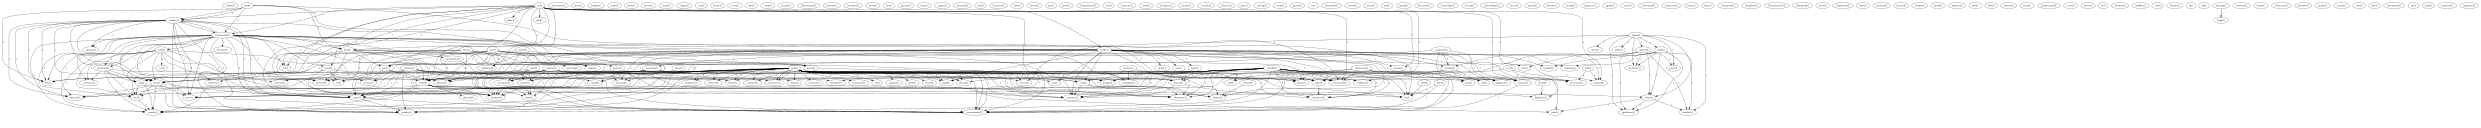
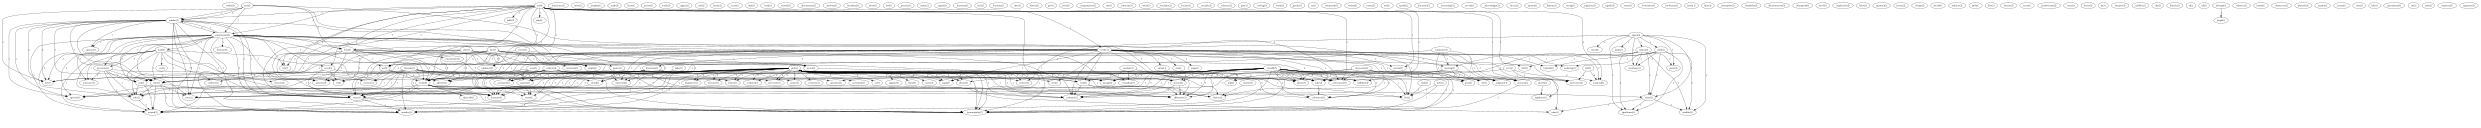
  digraph {
    fontname="EB Garamond"
    node [fontname="EB Garamond"]
    edge [fontname="EB Garamond"]
    n1 [label="moffatt(1)"]
    n2 [label="uses(6)"]
    n3 [label="malakoi(1)"]
    n4 [label="arsenokoitai(18)"]
    n5 [label="form(5)"]
    n6 [label="evangelicae(2)"]
    n7 [label="commentary(2)"]
    n8 [label="list(2)"]
    n9 [label="suppose(1)"]
    n10 [label="time(4)"]
    n11 [label="opinion(1)"]
    n12 [label="mean(4)"]
    n13 [label="came(1)"]
    n14 [label="morality(1)"]
    n15 [label="homosexuality(7)"]
    n16 [label="vice(2)"]
    n17 [label="question(2)"]
    n18 [label="word(10)"]
    n19 [label="fornicator(1)"]
    n20 [label="male(4)"]
    n21 [label="passive(1)"]
    n22 [label="prostitute(4)"]
    n23 [label="masculorum(2)"]
    n24 [label="porneuon(1)"]
    n25 [label="one(2)"]
    n26 [label="connote(1)"]
    n27 [label="goal(2)"]
    n28 [label="refer(2)"]
    n29 [label="lies(1)"]
    n30 [label="resorted(1)"]
    n31 [label="sodomite(1)"]
    n32 [label="use(5)"]
    n33 [label="arseno(2)"]
    n34 [label="employ(1)"]
    n35 [label="adjective(1)"]
    n36 [label="refers(1)"]
    n37 [label="object(2)"]
    n38 [label="literature(4)"]
    n39 [label="means(1)"]
    n40 [label="adjectival(1)"]
    n41 [label="occur(2)"]
    n42 [label="confirms(2)"]
    n43 [label="footnote(2)"]
    n44 [label="text(2)"]
    n45 [label="equivalent(1)"]
    n46 [label="church(2)"]
    n47 [label="legislation(1)"]
    n48 [label="arreno(1)"]
    n49 [label="intercourse(1)"]
    n50 [label="nyssa(1)"]
    n51 [label="josephus(1)"]
    n52 [label="study(3)"]
    n53 [label="knew(1)"]
    n54 [label="person(1)"]
    n55 [label="serach(2)"]
    n56 [label="linguae(2)"]
    n57 [label="argues(3)"]
    n58 [label="subject(2)"]
    n59 [label="learner(1)"]
    n60 [label="passes(1)"]
    n61 [label="child(3)"]
    n62 [label="manthano(1)"]
    n63 [label="context(4)"]
    n64 [label="paido(2)"]
    n65 [label="significance(1)"]
    n66 [label="modifier(1)"]
    n67 [label="meaning(5)"]
    n68 [label="trailblazer(1)"]
    n69 [label="wife(1)"]
    n70 [label="husband(1)"]
    n71 [label="molesting(1)"]
    n72 [label="bed(1)"]
    n73 [label="make(3)"]
    n74 [label="judgment(1)"]
    n75 [label="cyril(2)"]
    n76 [label="lucian(1)"]
    n77 [label="occurs(2)"]
    n78 [label="died(2)"]
    n79 [label="cor(8)"]
    n80 [label="defile(2)"]
    n81 [label="term(12)"]
    n82 [label="tranlation(2)"]
    n83 [label="mankind(4)"]
    n84 [label="contrast(1)"]
    n85 [label="omission(4)"]
    n86 [label="rsv(6)"]
    n87 [label="takes(1)"]
    n88 [label="persversion(2)"]
    n89 [label="admits(5)"]
    n90 [label="support(1)"]
    n91 [label="conclusion(1)"]
    n92 [label="affirmation(1)"]
    n93 [label="usage(2)"]
    n94 [label="discussion(5)"]
    n95 [label="finds(2)"]
    n96 [label="variety(1)"]
    n97 [label="cites(1)"]
    n98 [label="state(1)"]
    n99 [label="gives(2)"]
    n100 [label="pagan(1)"]
    n101 [label="relation(1)"]
    n102 [label="refinement(2)"]
    n103 [label="found(1)"]
    n104 [label="aristotle(1)"]
    n105 [label="demonstrates(1)"]
    n106 [label="arnobius(1)"]
    n107 [label="herodotus(1)"]
    n108 [label="article(1)"]
    n109 [label="love(1)"]
    n110 [label="practice(1)"]
    n111 [label="makes(2)"]
    n112 [label="sense(3)"]
    n113 [label="gregory(1)"]
    n114 [label="lactantius(1)"]
    n115 [label="evidence(3)"]
    n116 [label="perversion(1)"]
    n117 [label="lack(2)"]
    n118 [label="thesaurus(2)"]
    n119 [label="plato(1)"]
    n120 [label="history(2)"]
    n121 [label="gov(1)"]
    n122 [label="point(1)"]
    n123 [label="interpretation(1)"]
    n124 [label="tim(5)"]
    n125 [label="part(1)"]
    n126 [label="minucius(1)"]
    n127 [label="writer(2)"]
    n128 [label="concludes(1)"]
    n129 [label="became(1)"]
    n130 [label="conclude(1)"]
    n131 [label="reference(1)"]
    n132 [label="goes(1)"]
    n133 [label="nothing(1)"]
    n134 [label="oravle(2)"]
    n135 [label="gender(1)"]
    n136 [label="translation(4)"]
    n137 [label="represents(1)"]
    n138 [label="lxx(1)"]
    n139 [label="compound(1)"]
    n140 [label="renders(2)"]
    n141 [label="reason(2)"]
    n142 [label="trait(1)"]
    n143 [label="apostle(2)"]
    n144 [label="neb(2)"]
    n145 [label="discussoin(2)"]
    n146 [label="terminology(1)"]
    n147 [label="attic(2)"]
    n148 [label="claims(1)"]
    n149 [label="maintains(1)"]
    n150 [label="eusebius(1)"]
    n151 [label="activity(1)"]
    n152 [label="acknowledges(1)"]
    n153 [label="ibycuc(2)"]
    n154 [label="cyprian(1)"]
    n155 [label="libanius(1)"]
    n156 [label="setting(1)"]
    n157 [label="augustine(1)"]
    n158 [label="regards(1)"]
    n159 [label="christian(2)"]
    n160 [label="believe(1)"]
    n161 [label="coined(4)"]
    n162 [label="nrsv(4)"]
    n163 [label="sextus(1)"]
    n164 [label="christianity(4)"]
    n165 [label="autolycum(2)"]
    n166 [label="justin(1)"]
    n167 [label="paul(4)"]
    n168 [label="eroticism(1)"]
    n169 [label="inclination(1)"]
    n170 [label="sex(1)"]
    n171 [label="suggests(2)"]
    n172 [label="limits(1)"]
    n173 [label="insists(1)"]
    n174 [label="phrase(2)"]
    n175 [label="condition(3)"]
    n176 [label="disapprove(1)"]
    n177 [label="inversion(1)"]
    n178 [label="passage(2)"]
    n179 [label="absence(2)"]
    n180 [label="bases(1)"]
    n181 [label="assumption(2)"]
    n182 [label="theophilus(2)"]
    n183 [label="demonstraionis(2)"]
    n184 [label="distinguish(1)"]
    n185 [label="proof(1)"]
    n186 [label="implication(2)"]
    n187 [label="hohn(2)"]
    n188 [label="quattuor(2)"]
    n189 [label="boswell(25)"]
    n190 [label="jerome(2)"]
    n191 [label="chicago(2)"]
    n192 [label="chrysostom(8)"]
    n193 [label="jewish(1)"]
    n194 [label="clement(3)"]
    n195 [label="tradition(2)"]
    n196 [label="philo(1)"]
    n197 [label="libri(2)"]
    n198 [label="diversae(2)"]
    n199 [label="survey(1)"]
    n200 [label="predominates(2)"]
    n201 [label="source(1)"]
    n202 [label="denies(1)"]
    n203 [label="dr(1)"]
    n204 [label="interpret(1)"]
    n205 [label="sybilline(2)"]
    n206 [label="idea(2)"]
    n207 [label="didache(1)"]
    n208 [label="ad(2)"]
    n209 [label="latin(4)"]
    n210 [label="tell(2)"]
    n211 [label="polycarp(4)"]
    n212 [label="disiple(2)"]
    n213 [label="tolerance(2)"]
    n214 [label="martyr(1)"]
    n215 [label="greek(4)"]
    n216 [label="distinction(1)"]
    n217 [label="plutarch(1)"]
    n218 [label="pseudo(1)"]
    n219 [label="century(1)"]
    n220 [label="nilus(2)"]
    n221 [label="felix(1)"]
    n222 [label="epistularum(2)"]
    n223 [label="bailey(7)"]
    n224 [label="niv(2)"]
    n225 [label="john(2)"]
    n226 [label="empiricus(1)"]
    n227 [label="argument(1)"]
    n2 -> n3 [label=2]
    n2 -> n3 [label=2]
    n2 -> n4 [label=2]
    n2 -> n5 [label=2]
    n2 -> n6 [label=2]
    n2 -> n7 [label=2]
    n2 -> n8 [label=2]
    n3 -> n4 [label=4]
    n3 -> n8 [label=2]
    n3 -> n8 [label=2]
    n3 -> n9 [label=1]
    n3 -> n10 [label=1]
    n3 -> n10 [label=1]
    n3 -> n11 [label=1]
    n3 -> n11 [label=1]
    n3 -> n12 [label=1]
    n3 -> n12 [label=1]
    n3 -> n13 [label=1]
    n3 -> n13 [label=1]
    n3 -> n14 [label=1]
    n3 -> n14 [label=1]
    n3 -> n15 [label=1]
    n3 -> n15 [label=1]
    n4 -> n3 [label=1]
    n4 -> n5 [label=2]
    n4 -> n8 [label=2]
    n4 -> n9 [label=1]
    n4 -> n10 [label=3]
    n4 -> n11 [label=1]
    n4 -> n12 [label=3]
    n4 -> n13 [label=1]
    n4 -> n14 [label=1]
    n4 -> n15 [label=1]
    n4 -> n16 [label=2]
    n4 -> n17 [label=2]
    n4 -> n18 [label=3]
    n4 -> n19 [label=1]
    n4 -> n20 [label=2]
    n4 -> n21 [label=1]
    n4 -> n22 [label=1]
    n4 -> n23 [label=2]
    n4 -> n24 [label=1]
    n4 -> n25 [label=2]
    n4 -> n26 [label=1]
    n4 -> n27 [label=2]
    n4 -> n28 [label=2]
    n4 -> n29 [label=1]
    n4 -> n30 [label=1]
    n4 -> n31 [label=1]
    n5 -> n7 [label=2]
    n5 -> n12 [label=2]
    n5 -> n16 [label=2]
    n5 -> n17 [label=2]
    n5 -> n18 [label=2]
    n5 -> n32 [label=1]
    n5 -> n33 [label=1]
    n5 -> n34 [label=1]
    n5 -> n35 [label=1]
    n10 -> n11 [label=1]
    n10 -> n12 [label=1]
    n10 -> n13 [label=1]
    n10 -> n14 [label=1]
    n10 -> n28 [label=1]
    n10 -> n30 [label=1]
    n12 -> n14 [label=1]
    n12 -> n15 [label=1]
    n18 -> n12 [label=3]
    n18 -> n15 [label=1]
    n18 -> n28 [label=1]
    n18 -> n30 [label=1]
    n18 -> n36 [label=1]
    n18 -> n37 [label=1]
    n18 -> n38 [label=2]
    n18 -> n39 [label=1]
    n18 -> n40 [label=7]
    n20 -> n10 [label=1]
    n20 -> n22 [label=5]
    n20 -> n24 [label=1]
    n20 -> n25 [label=1]
    n20 -> n28 [label=1]
    n20 -> n30 [label=1]
    n20 -> n38 [label=2]
    n20 -> n41 [label=2]
    n20 -> n42 [label=2]
    n20 -> n43 [label=2]
    n20 -> n44 [label=2]
    n21 -> n25 [label=1]
    n21 -> n29 [label=1]
    n22 -> n10 [label=1]
    n22 -> n24 [label=1]
    n22 -> n25 [label=1]
    n22 -> n28 [label=1]
    n22 -> n30 [label=1]
    n22 -> n38 [label=2]
    n23 -> n45 [label=1]
    n25 -> n28 [label=1]
    n25 -> n29 [label=1]
    n25 -> n30 [label=1]
    n28 -> n30 [label=1]
    n32 -> n12 [label=2]
    n32 -> n17 [label=2]
    n32 -> n18 [label=2]
    n32 -> n35 [label=1]
    n33 -> n35 [label=1]
    n33 -> n36 [label=1]
    n37 -> n36 [label=1]
    n37 -> n65 [label=1]
    n37 -> n66 [label=1]
    n41 -> n38 [label=2]
    n41 -> n42 [label=2]
    n41 -> n86 [label=2]
    n41 -> n88 [label=2]
    n46 -> n47 [label=1]
    n48 -> n32 [label=1]
    n48 -> n33 [label=1]
    n48 -> n34 [label=1]
    n48 -> n35 [label=1]
    n57 -> n37 [label=1]
    n57 -> n58 [label=1]
    n57 -> n59 [label=1]
    n57 -> n60 [label=1]
    n57 -> n61 [label=1]
    n57 -> n62 [label=1]
    n57 -> n63 [label=2]
    n57 -> n64 [label=1]
    n57 -> n65 [label=1]
    n57 -> n66 [label=1]
    n58 -> n37 [label=2]
    n58 -> n60 [label=2]
    n58 -> n62 [label=2]
    n58 -> n65 [label=2]
    n58 -> n66 [label=2]
    n58 -> n67 [label=1]
    n58 -> n68 [label=1]
    n61 -> n37 [label=2]
    n61 -> n62 [label=2]
    n61 -> n65 [label=2]
    n61 -> n66 [label=2]
    n61 -> n69 [label=1]
    n61 -> n70 [label=1]
    n61 -> n71 [label=1]
    n67 -> n27 [label=2]
    n67 -> n72 [label=1]
    n67 -> n73 [label=1]
    n67 -> n74 [label=1]
    n73 -> n102 [label=2]
    n79 -> n3 [label=1]
    n79 -> n4 [label=2]
    n79 -> n5 [label=4]
    n79 -> n7 [label=2]
    n79 -> n12 [label=2]
    n79 -> n15 [label=1]
    n79 -> n16 [label=2]
    n79 -> n17 [label=2]
    n79 -> n18 [label=2]
    n79 -> n32 [label=2]
    n79 -> n41 [label=2]
    n79 -> n80 [label=2]
    n79 -> n81 [label=1]
    n79 -> n82 [label=2]
    n79 -> n83 [label=2]
    n79 -> n84 [label=1]
    n79 -> n85 [label=1]
    n79 -> n86 [label=2]
    n79 -> n87 [label=1]
    n79 -> n88 [label=2]
    n79 -> n89 [label=2]
    n81 -> n10 [label=1]
    n81 -> n18 [label=1]
    n81 -> n26 [label=1]
    n81 -> n31 [label=1]
    n81 -> n38 [label=2]
    n81 -> n39 [label=1]
    n81 -> n47 [label=1]
    n81 -> n67 [label=1]
    n81 -> n69 [label=1]
    n81 -> n70 [label=1]
    n81 -> n71 [label=1]
    n81 -> n72 [label=1]
    n81 -> n73 [label=1]
    n81 -> n84 [label=1]
    n81 -> n90 [label=1]
    n81 -> n91 [label=1]
    n81 -> n92 [label=1]
    n81 -> n93 [label=2]
    n81 -> n94 [label=2]
    n81 -> n95 [label=1]
    n81 -> n96 [label=1]
    n81 -> n97 [label=1]
    n81 -> n98 [label=1]
    n81 -> n99 [label=1]
    n81 -> n100 [label=1]
    n85 -> n15 [label=2]
    n94 -> n18 [label=1]
    n94 -> n38 [label=2]
    n94 -> n39 [label=1]
    n94 -> n63 [label=2]
    n94 -> n90 [label=1]
    n94 -> n91 [label=1]
    n94 -> n97 [label=1]
    n95 -> n31 [label=1]
    n95 -> n92 [label=1]
    n95 -> n101 [label=1]
    n112 -> n18 [label=1]
    n112 -> n39 [label=1]
    n112 -> n90 [label=1]
    n112 -> n91 [label=1]
    n115 -> n10 [label=1]
    n115 -> n18 [label=1]
    n115 -> n26 [label=1]
    n115 -> n31 [label=1]
    n115 -> n39 [label=1]
    n115 -> n90 [label=1]
    n115 -> n91 [label=1]
    n115 -> n92 [label=1]
    n115 -> n116 [label=1]
    n124 -> n12 [label=2]
    n124 -> n15 [label=1]
    n124 -> n17 [label=2]
    n124 -> n18 [label=2]
    n124 -> n32 [label=2]
    n124 -> n82 [label=2]
    n124 -> n83 [label=2]
    n124 -> n85 [label=1]
    n124 -> n86 [label=2]
    n124 -> n88 [label=2]
    n136 -> n67 [label=1]
    n136 -> n74 [label=1]
    n136 -> n99 [label=1]
    n136 -> n137 [label=1]
    n144 -> n83 [label=4]
    n144 -> n88 [label=4]
    n147 -> n18 [label=1]
    n147 -> n25 [label=1]
    n147 -> n28 [label=1]
    n147 -> n30 [label=1]
    n147 -> n33 [label=1]
    n147 -> n34 [label=1]
    n147 -> n35 [label=1]
    n147 -> n148 [label=1]
    n147 -> n149 [label=1]
    n150 -> n6 [label=2]
    n150 -> n95 [label=1]
    n150 -> n101 [label=1]
    n159 -> n10 [label=1]
    n159 -> n11 [label=1]
    n159 -> n12 [label=1]
    n159 -> n13 [label=1]
    n159 -> n14 [label=1]
    n159 -> n15 [label=1]
    n159 -> n38 [label=4]
    n159 -> n95 [label=1]
    n159 -> n101 [label=1]
    n159 -> n160 [label=1]
    n159 -> n161 [label=4]
    n161 -> n38 [label=2]
    n162 -> n83 [label=2]
    n162 -> n86 [label=2]
    n162 -> n88 [label=2]
    n167 -> n8 [label=2]
    n167 -> n8 [label=2]
    n167 -> n11 [label=1]
    n167 -> n12 [label=1]
    n167 -> n13 [label=1]
    n167 -> n14 [label=1]
    n167 -> n14 [label=1]
    n167 -> n15 [label=1]
    n167 -> n15 [label=1]
-   n167 -> n43 [label=2]
+   n167 -> n28 [label=2]
    n167 -> n30 [label=2]
    n167 -> n30 [label=2]
    n167 -> n31 [label=1]
    n167 -> n31 [label=1]
    n167 -> n38 [label=6]
    n167 -> n38 [label=6]
    n167 -> n63 [label=2]
    n167 -> n73 [label=2]
    n167 -> n73 [label=2]
    n167 -> n74 [label=2]
    n167 -> n89 [label=2]
    n167 -> n89 [label=2]
    n167 -> n92 [label=1]
    n167 -> n92 [label=1]
    n167 -> n95 [label=1]
    n167 -> n100 [label=1]
    n167 -> n100 [label=1]
    n167 -> n102 [label=2]
    n167 -> n102 [label=2]
    n167 -> n116 [label=1]
    n167 -> n116 [label=1]
    n167 -> n137 [label=2]
    n167 -> n137 [label=2]
    n167 -> n148 [label=2]
    n167 -> n160 [label=1]
    n167 -> n161 [label=4]
    n167 -> n161 [label=4]
    n167 -> n168 [label=1]
    n167 -> n169 [label=1]
    n167 -> n170 [label=1]
    n167 -> n171 [label=2]
    n167 -> n172 [label=1]
    n167 -> n173 [label=1]
    n167 -> n174 [label=2]
    n167 -> n174 [label=2]
    n167 -> n175 [label=1]
    n167 -> n175 [label=1]
    n167 -> n176 [label=1]
    n167 -> n176 [label=1]
    n167 -> n177 [label=1]
    n167 -> n177 [label=1]
    n167 -> n178 [label=2]
    n167 -> n178 [label=2]
    n167 -> n179 [label=1]
    n167 -> n179 [label=1]
    n179 -> n31 [label=1]
-   n179 -> n47 [label=1]
+   n179 -> n92 [label=1]
    n189 -> n7 [label=2]
    n189 -> n7 [label=2]
    n189 -> n12 [label=3]
    n189 -> n13 [label=1]
    n189 -> n14 [label=1]
    n189 -> n15 [label=2]
    n189 -> n15 [label=2]
    n189 -> n29 [label=1]
    n189 -> n29 [label=1]
    n189 -> n31 [label=1]
    n189 -> n31 [label=1]
    n189 -> n45 [label=1]
    n189 -> n68 [label=1]
    n189 -> n68 [label=1]
    n189 -> n73 [label=2]
    n189 -> n85 [label=1]
    n189 -> n89 [label=4]
    n189 -> n89 [label=4]
    n189 -> n92 [label=1]
    n189 -> n92 [label=1]
    n189 -> n99 [label=1]
    n189 -> n100 [label=1]
    n189 -> n102 [label=2]
    n189 -> n102 [label=2]
    n189 -> n160 [label=1]
    n189 -> n174 [label=2]
    n189 -> n178 [label=2]
    n189 -> n178 [label=2]
    n189 -> n179 [label=1]
    n189 -> n179 [label=1]
    n192 -> n7 [label=2]
    n192 -> n12 [label=5]
    n192 -> n15 [label=1]
    n192 -> n85 [label=1]
    n192 -> n89 [label=2]
    n192 -> n101 [label=1]
    n194 -> n101 [label=1]
    n209 -> n15 [label=1]
    n209 -> n29 [label=1]
    n211 -> n212 [label=2]
    n215 -> n29 [label=1]
    n223 -> n137 [label=1]
  }
